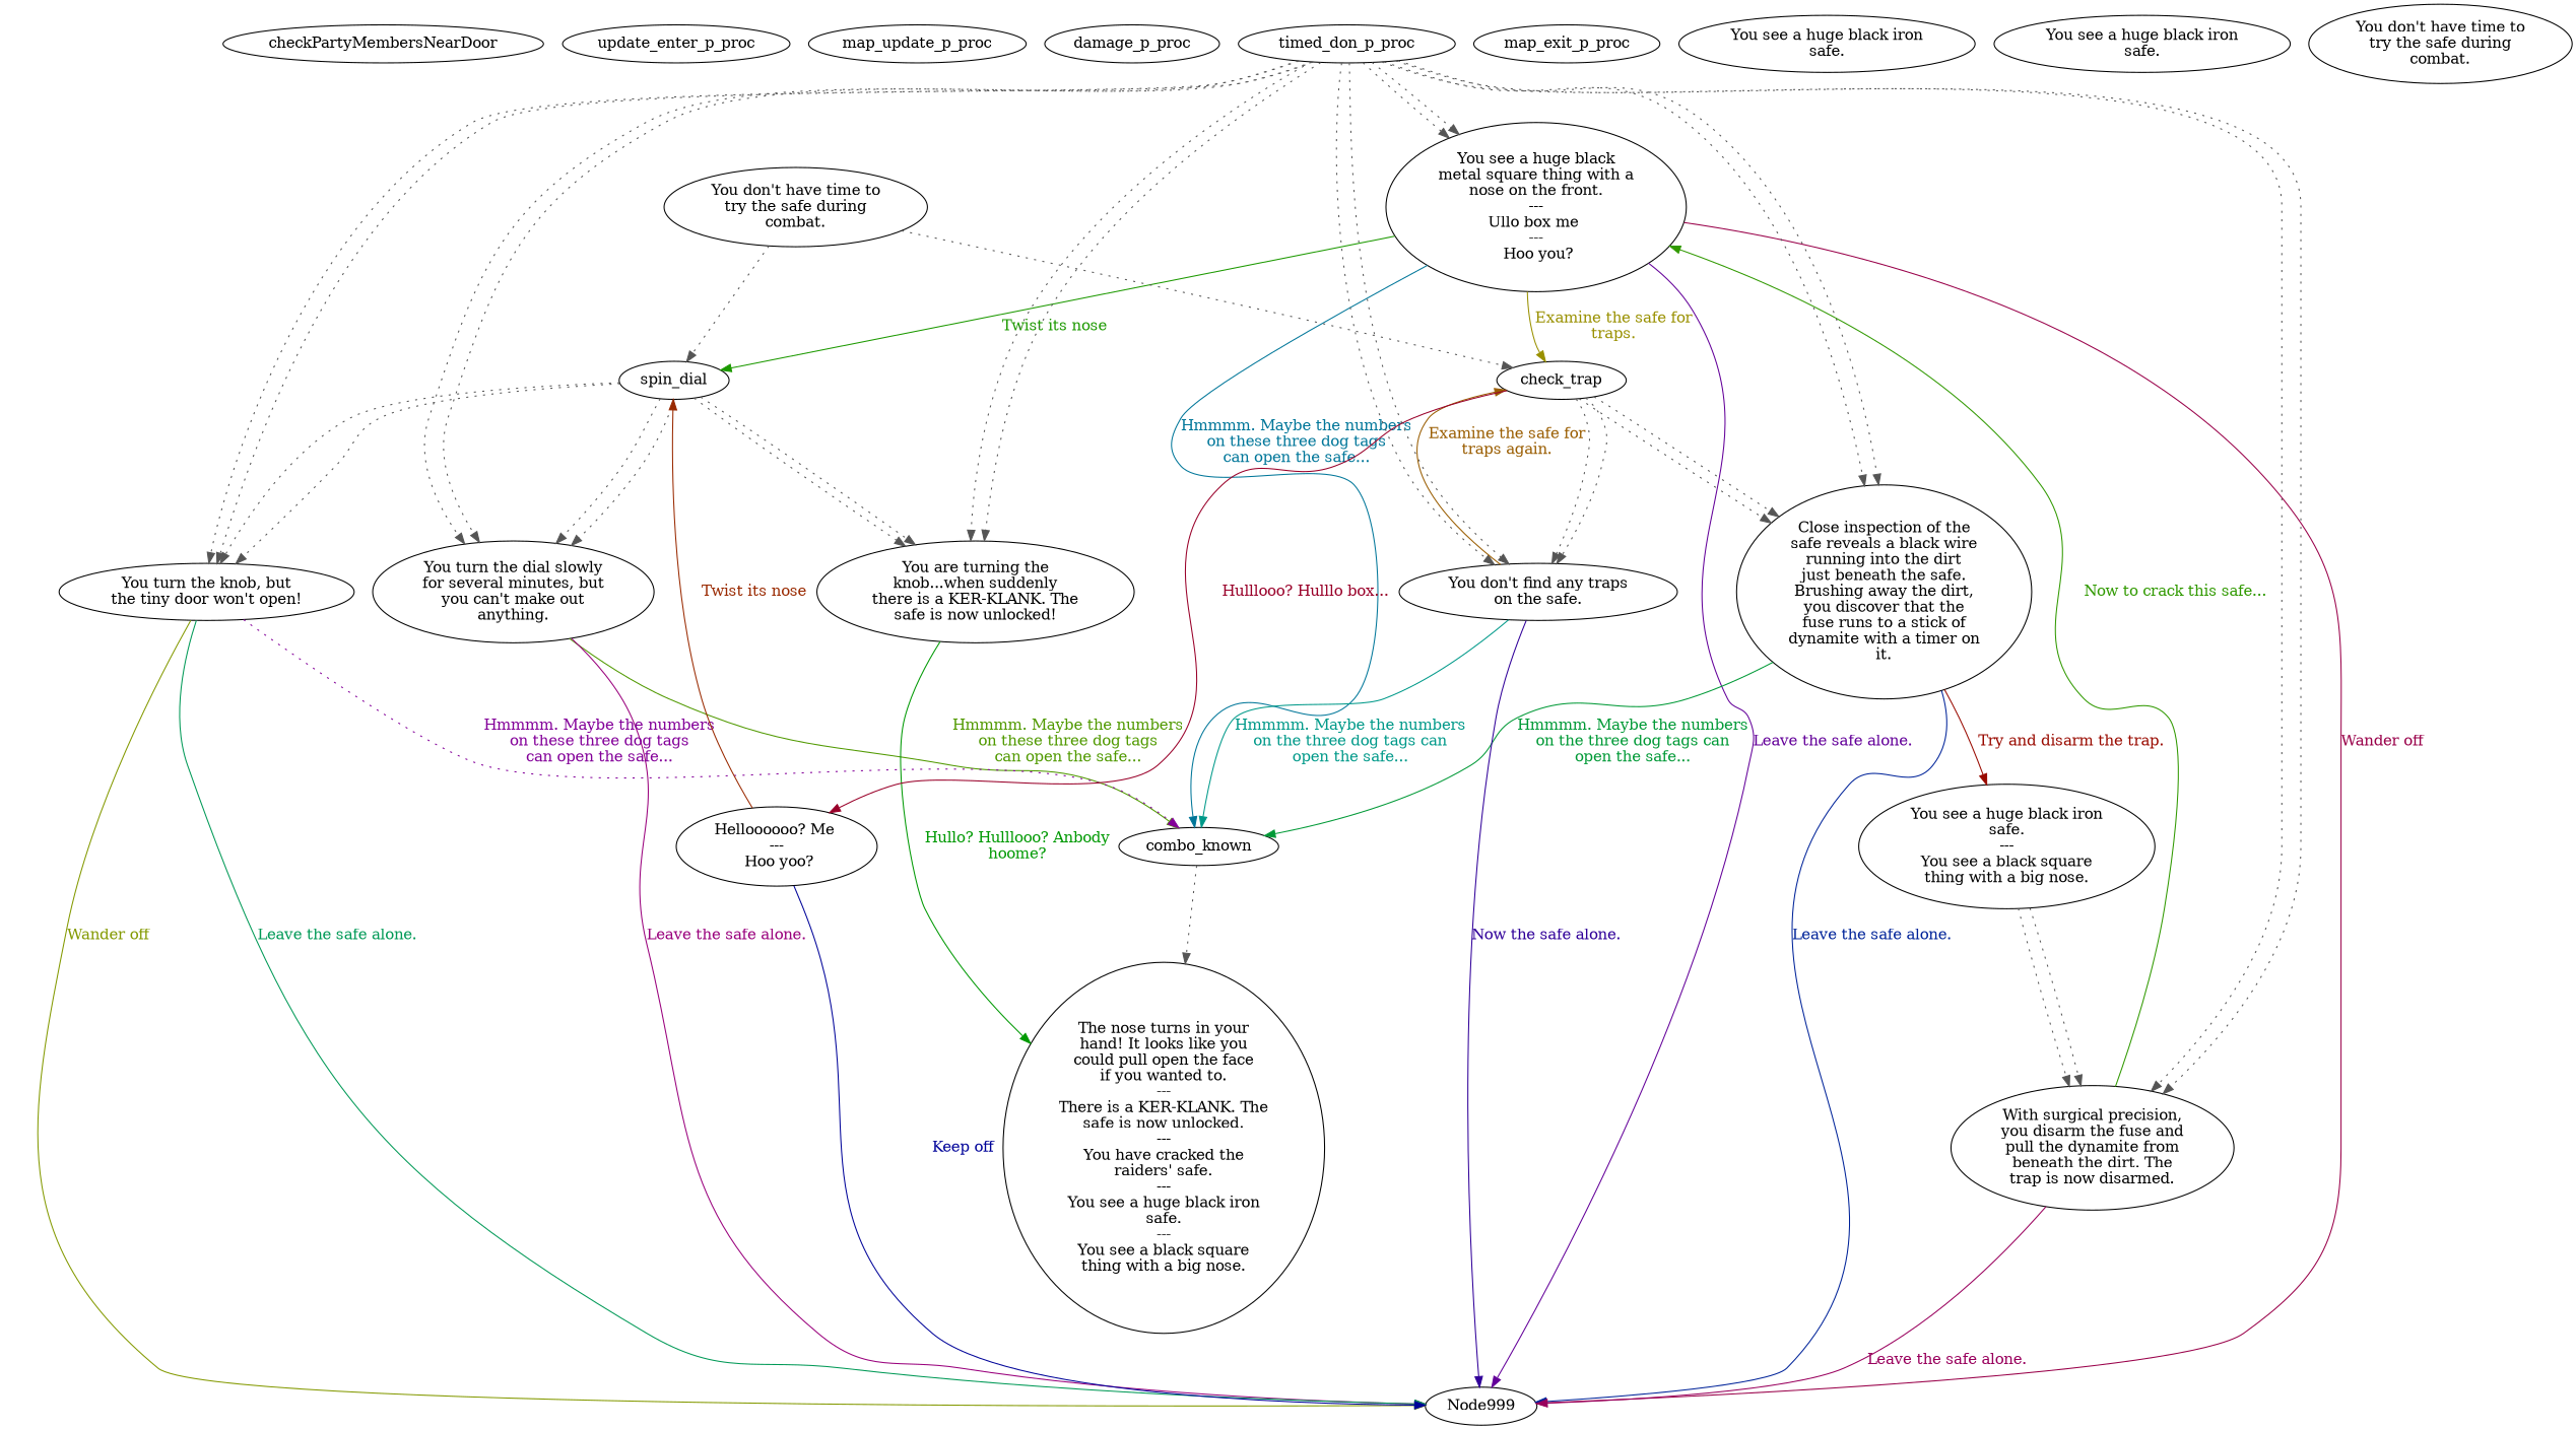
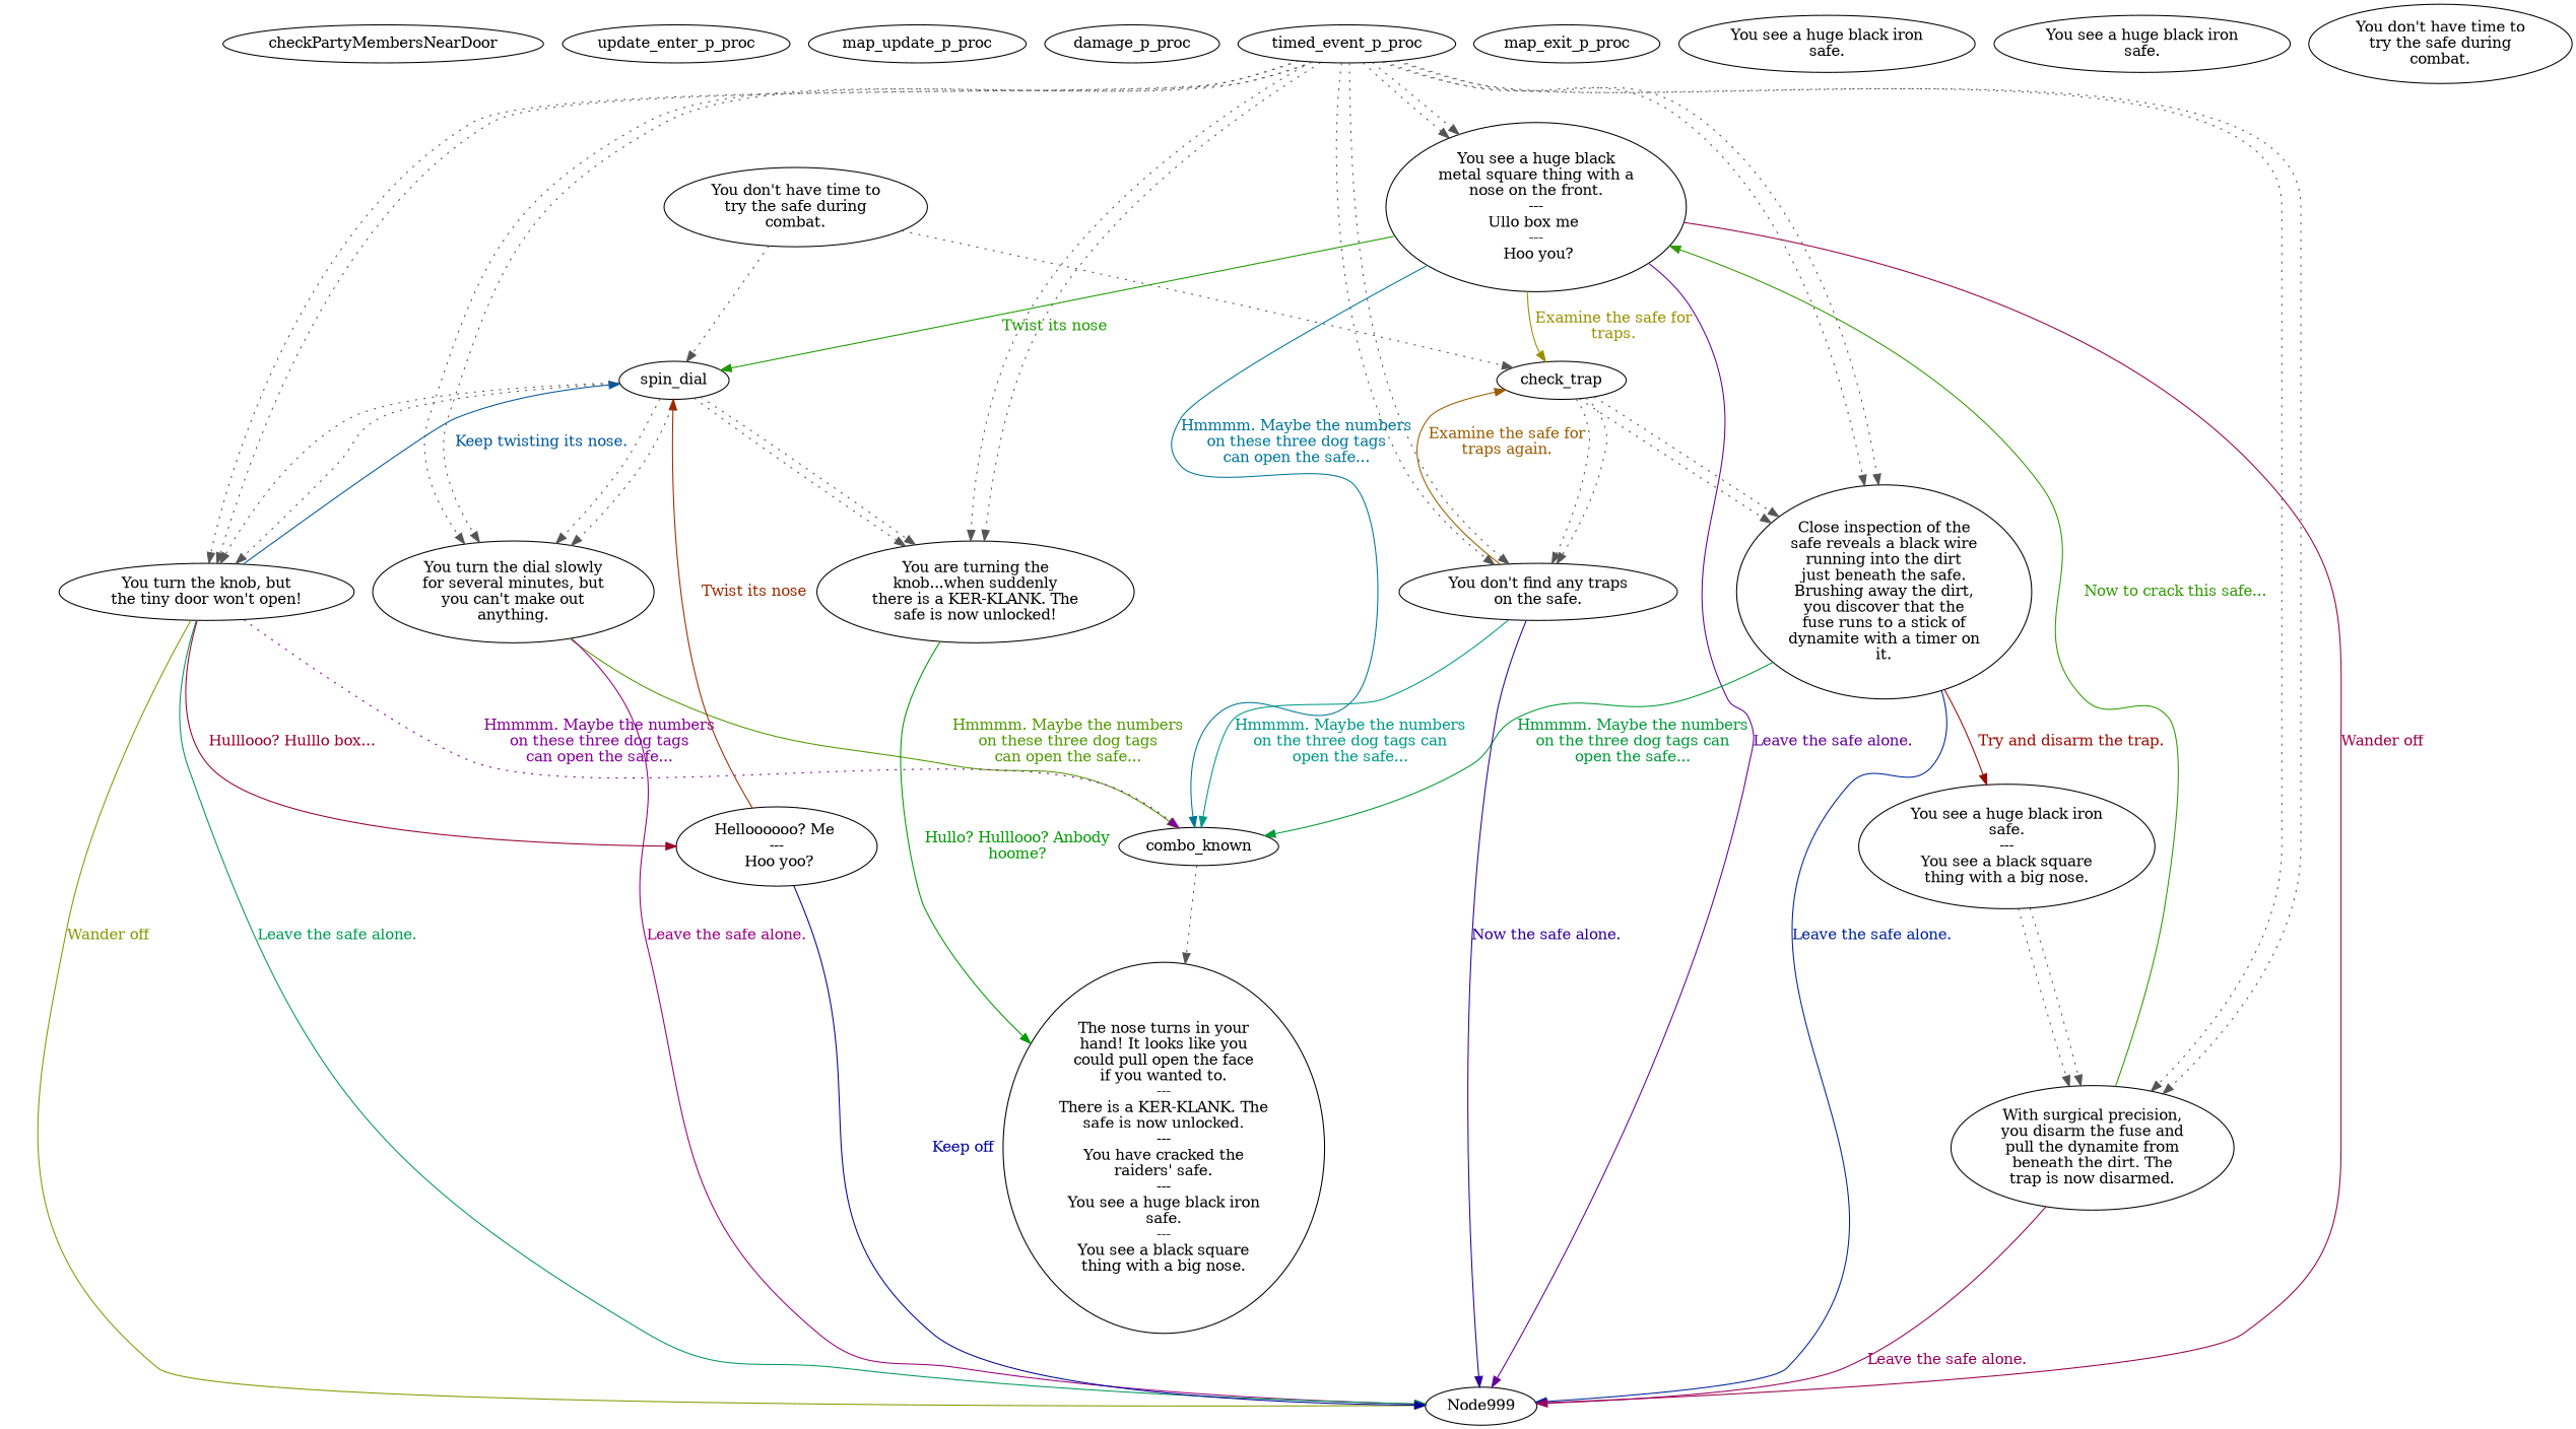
  digraph {
    node [color="#000000" fillcolor="#FFFFFF" style=filled]
    edge [color="#555555" style=dotted]
    checkPartyMembersNearDoor
    n2 [label=update_enter_p_proc]
    map_update_p_proc
    damage_p_proc
    n5 [label="You see a huge black\nmetal square thing with a\nnose on the front.\n---\nUllo box me \n---\n Hoo you?"]
-   timed_event_p_proc [label=timed_don_p_proc]
+   timed_event_p_proc
    n7 [label="Close inspection of the\nsafe reveals a black wire\nrunning into the dirt\njust beneath the safe.\nBrushing away the dirt,\nyou discover that the\nfuse runs to a stick of\ndynamite with a timer on\nit."]
    n8 [label="You turn the dial slowly\nfor several minutes, but\nyou can't make out\nanything."]
    n9 [label="You don't find any traps\non the safe."]
    n10 [label="You are turning the\nknob...when suddenly\nthere is a KER-KLANK. The\nsafe is now unlocked!"]
    n11 [label="You turn the knob, but\nthe tiny door won't open!"]
    n12 [label="With surgical precision,\nyou disarm the fuse and\npull the dynamite from\nbeneath the dirt. The\ntrap is now disarmed."]
    spin_dial
    check_trap
    combo_known
    Node999
    n17 [label="You see a huge black iron\nsafe.\n---\nYou see a black square\nthing with a big nose."]
    n18 [label="The nose turns in your\nhand! It looks like you\ncould pull open the face\nif you wanted to.\n---\nThere is a KER-KLANK. The\nsafe is now unlocked.\n---\nYou have cracked the\nraiders' safe.\n---\nYou see a huge black iron\nsafe.\n---\nYou see a black square\nthing with a big nose."]
    n19 [label="Helloooooo? Me \n---\n Hoo yoo?"]
    map_exit_p_proc
    n21 [label="You don't have time to\ntry the safe during\ncombat."]
    n22 [label="You see a huge black iron\nsafe."]
    n23 [label="You see a huge black iron\nsafe."]
    n24 [label="You don't have time to\ntry the safe during\ncombat."]
    n5 -> spin_dial [color="#1C9900" fontcolor="#1C9900" label="Twist its nose" style=""]
    n5 -> check_trap [color="#999000" fontcolor="#999000" label="Examine the safe for\ntraps." style=""]
    n5 -> combo_known [color="#007699" fontcolor="#007699" label="Hmmmm. Maybe the numbers\non these three dog tags\ncan open the safe..." style=""]
    n5 -> Node999 [color="#990049" fontcolor="#990049" label="Wander off" style=""]
    n5 -> Node999 [color="#630099" fontcolor="#630099" label="Leave the safe alone." style=""]
    timed_event_p_proc -> n5
    timed_event_p_proc -> n5
    timed_event_p_proc -> n7
    timed_event_p_proc -> n7
    timed_event_p_proc -> n8
    timed_event_p_proc -> n8
    timed_event_p_proc -> n9
    timed_event_p_proc -> n9
    timed_event_p_proc -> n10
    timed_event_p_proc -> n10
    timed_event_p_proc -> n11
    timed_event_p_proc -> n11
    timed_event_p_proc -> n12
    timed_event_p_proc -> n12
    n7 -> combo_known [color="#009936" fontcolor="#009936" label="Hmmmm. Maybe the numbers\non the three dog tags can\nopen the safe..." style=""]
    n7 -> Node999 [color="#002399" fontcolor="#002399" label="Leave the safe alone." style=""]
    n7 -> n17 [color="#990A00" fontcolor="#990A00" label="Try and disarm the trap." style=""]
    n8 -> combo_known [color="#509900" fontcolor="#509900" label="Hmmmm. Maybe the numbers\non these three dog tags\ncan open the safe..." style=""]
    n8 -> Node999 [color="#99007C" fontcolor="#99007C" label="Leave the safe alone." style=""]
    n9 -> check_trap [color="#995C00" fontcolor="#995C00" label="Examine the safe for\ntraps again." style=""]
    n9 -> combo_known [color="#009989" fontcolor="#009989" label="Hmmmm. Maybe the numbers\non the three dog tags can\nopen the safe..." style=""]
    n9 -> Node999 [color="#300099" fontcolor="#300099" label="Now the safe alone." style=""]
    n10 -> n18 [color="#009903" fontcolor="#009903" label="Hullo? Hulllooo? Anbody\nhoome?" style=""]
+   n11 -> spin_dial [color="#005699" fontcolor="#005699" label="Keep twisting its nose." style=""]
    n11 -> combo_known [color="#830099" fontcolor="#830099" label="Hmmmm. Maybe the numbers\non these three dog tags\ncan open the safe..."]
    n11 -> Node999 [color="#839900" fontcolor="#839900" label="Wander off" style=""]
    n11 -> Node999 [color="#009956" fontcolor="#009956" label="Leave the safe alone." style=""]
-   check_trap -> n19 [color="#990029" fontcolor="#990029" label="Hulllooo? Hulllo box..." style=""]
+   n11 -> n19 [color="#990029" fontcolor="#990029" label="Hulllooo? Hulllo box..." style=""]
    n12 -> n5 [color="#309900" fontcolor="#309900" label="Now to crack this safe..." style=""]
    n12 -> Node999 [color="#99005D" fontcolor="#99005D" label="Leave the safe alone." style=""]
    spin_dial -> n8
    spin_dial -> n8
    spin_dial -> n10
    spin_dial -> n10
    spin_dial -> n11
    spin_dial -> n11
    check_trap -> n7
    check_trap -> n7
    check_trap -> n9
    check_trap -> n9
    combo_known -> n18
    n17 -> n12
    n17 -> n12
    n19 -> spin_dial [color="#992900" fontcolor="#992900" label="Twist its nose" style=""]
    n19 -> Node999 [color="#000399" fontcolor="#000399" label="Keep off" style=""]
    n21 -> spin_dial
    n21 -> check_trap
  }
